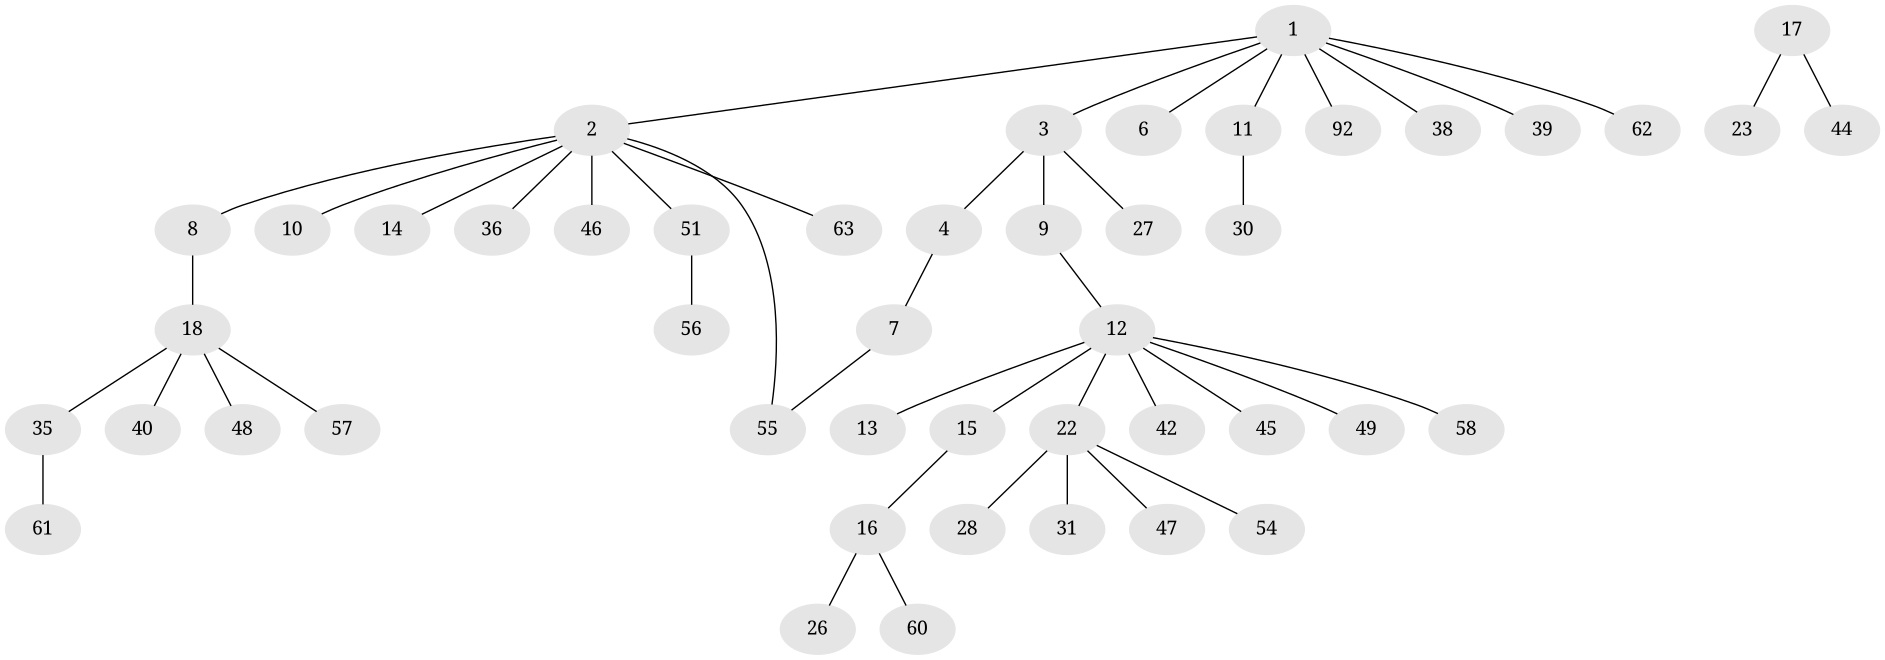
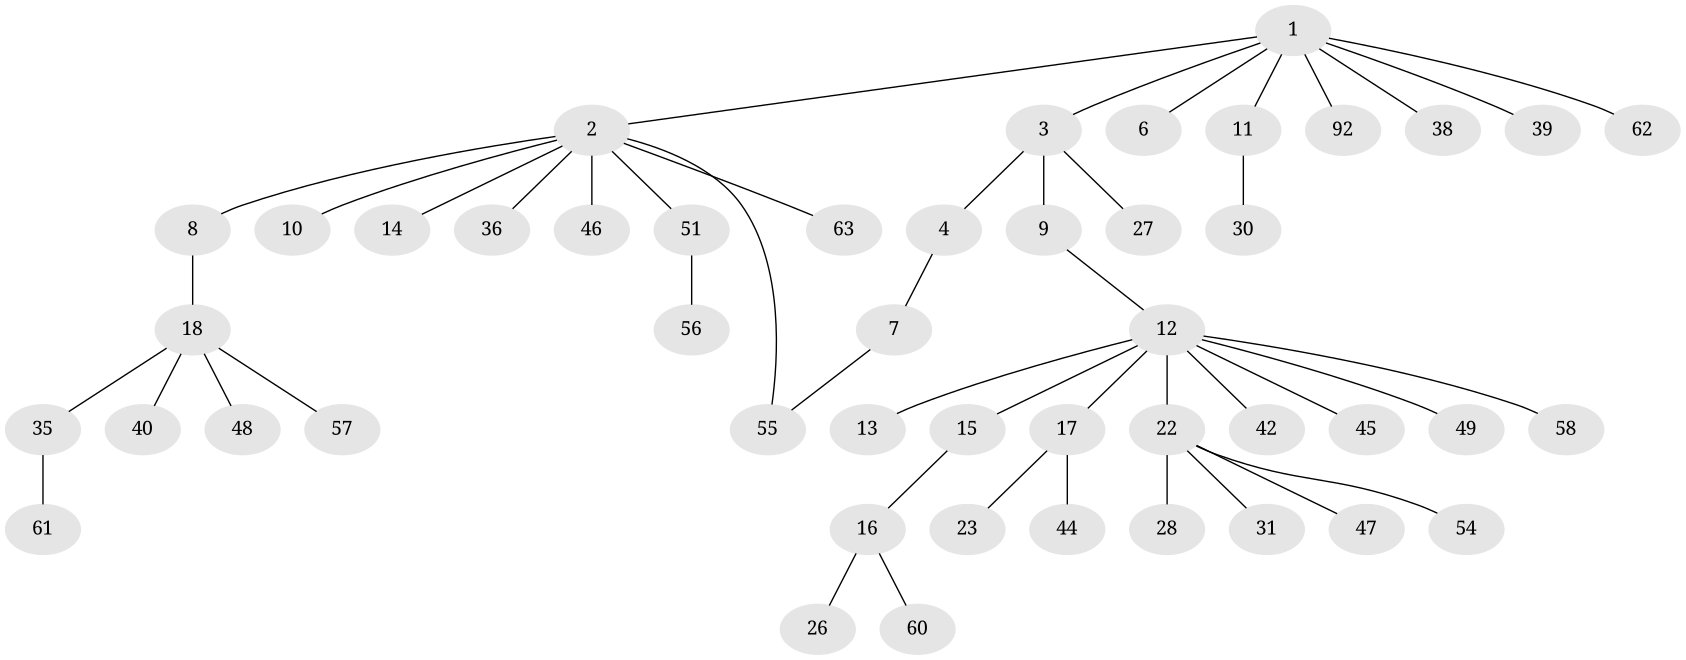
  graph {
    fontname="Noto Serif"
    node [color=gray90 fontname="Noto Serif" style=filled]
    edge [fontname="Noto Serif"]
    1 [super="+34"]
    2 [super="+50"]
    3
    6
    11 [super="+21"]
    n6 [label=92]
    38
    39 [super="+59"]
    62
    8 [super="+24"]
    10
    14 [super="+37"]
    36
    46 [super="+64"]
    51 [super="+52"]
    55
    63 [super="+66"]
    4 [super="+5"]
    9 [super="+43"]
    27
    30
    18 [super="+20"]
    56
    7 [super="+25"]
    12 [super="+33"]
    35 [super="+53"]
    40
    48
    57
    13
    15 [super="+68"]
    17 [super="+19"]
    22 [super="+29"]
    42
    45
    49
    58
    16 [super="+65"]
    23
    44 [super="+67"]
    28 [super="+41"]
    31
    47
    54
    26
    60
    61
    1 -- 2
    1 -- 3
    1 -- 6
    1 -- 11
    1 -- n6
    1 -- 38
    1 -- 39
    1 -- 62
    2 -- 8
    2 -- 10
    2 -- 14
    2 -- 36
    2 -- 46
    2 -- 51
    2 -- 55
    2 -- 63
    3 -- 4
    3 -- 9
    3 -- 27
    11 -- 30
    8 -- 18
    51 -- 56
    4 -- 7
    9 -- 12
    18 -- 35
    18 -- 40
    18 -- 48
    18 -- 57
    7 -- 55
    12 -- 13
    12 -- 15
+   12 -- 17
    12 -- 22
    12 -- 42
    12 -- 45
    12 -- 49
    12 -- 58
    35 -- 61
    15 -- 16
    17 -- 23
    17 -- 44
    22 -- 28
    22 -- 31
    22 -- 47
    22 -- 54
    16 -- 26
    16 -- 60
  }
